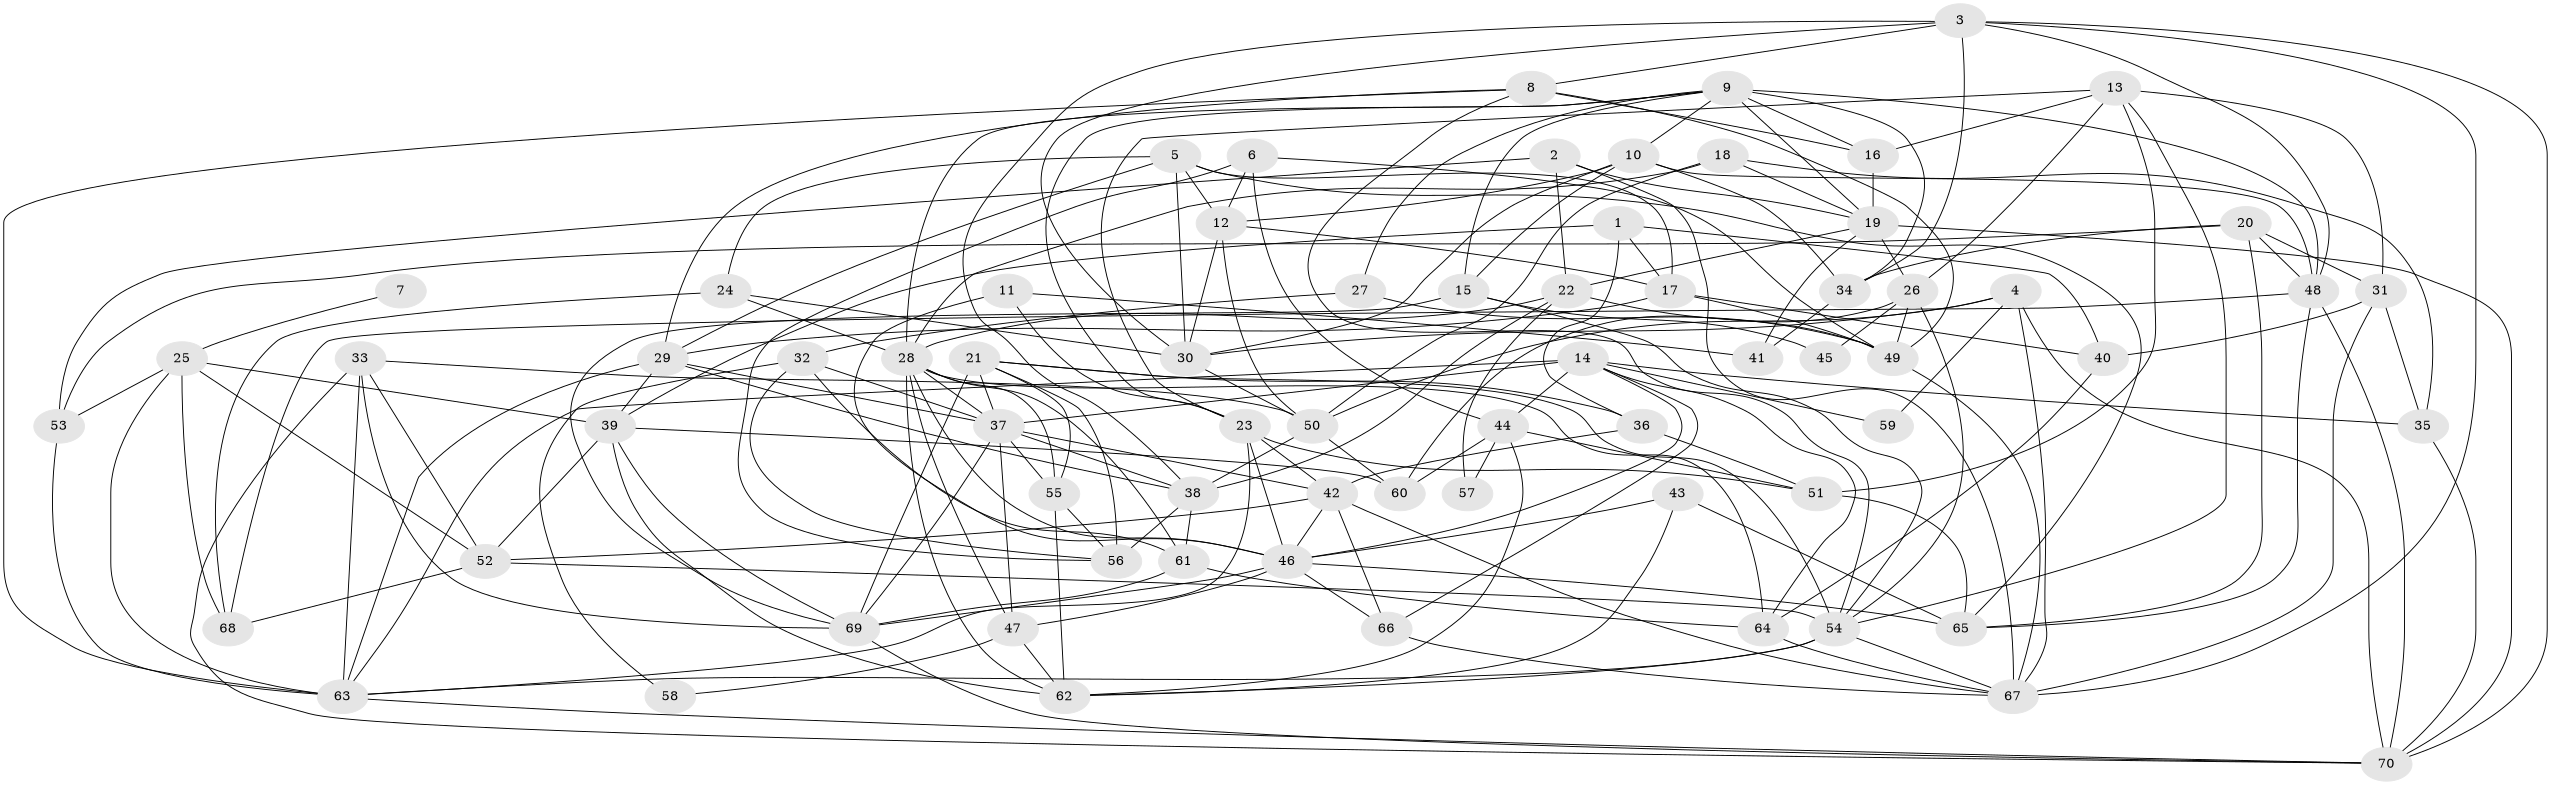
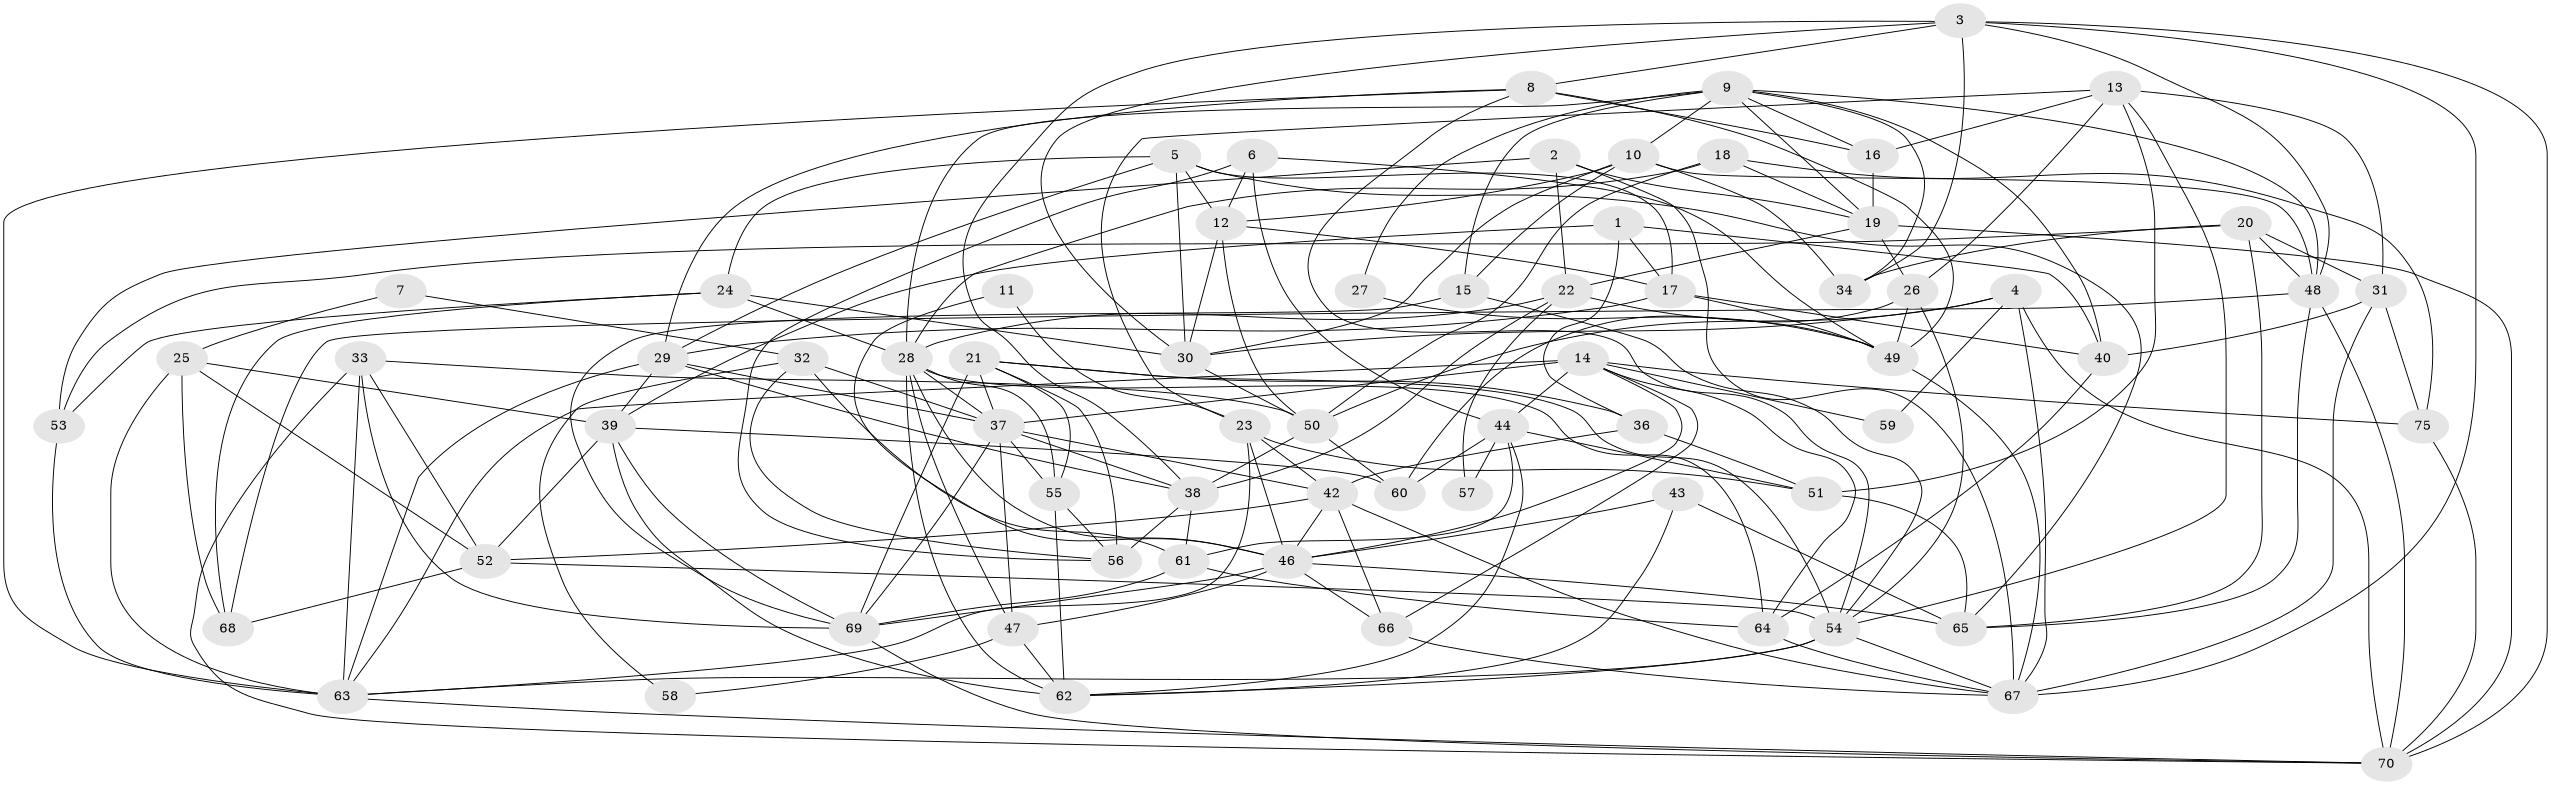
  graph {
    node [color=gray90 style=filled]
    edge [weight=1.0]
    1
    17
    36
    39
    40
    29
    49
    51
    42
    69
    52
    60
    62
    64
    48
    70
    65
    68
    2
    19
    22
    53
    67
-   41
    26
    38
    28
    57
    63
    3
    8
    30
    34
    16
    54
    50
    56
    61
    4
    59
    5
    12
    24
    37
    6
    44
    7
    25
    9
    10
    15
    23
    27
-   45
    46
    32
    55
    47
    11
    66
    13
    31
-   35
+   35 [label=75]
    14
    18
    20
    21
    58
    33
    43
    1 -- 17
    1 -- 36
    1 -- 39
    1 -- 40
    17 -- 40
    17 -- 29
    17 -- 49
    36 -- 51
    36 -- 42
    39 -- 69
    39 -- 52
    39 -- 60
    39 -- 62
    40 -- 64
    29 -- 39 [weight=2.0]
    29 -- 38
    29 -- 63
    29 -- 37
    49 -- 67
    51 -- 65
    42 -- 52
    42 -- 67
    42 -- 46
    42 -- 66
    69 -- 70
    52 -- 68
    52 -- 54
    64 -- 67
    48 -- 70
    48 -- 65
    48 -- 68
    2 -- 19
    2 -- 22
    2 -- 53
    2 -- 67
    19 -- 70
    19 -- 22
-   19 -- 41
    19 -- 26
    22 -- 49
    22 -- 38
    22 -- 28
    22 -- 57
    53 -- 63
    26 -- 49 [weight=3.0]
    26 -- 60 [weight=2.0]
    26 -- 54
-   26 -- 45 [weight=2.0]
    38 -- 56
    38 -- 61
    28 -- 62
    28 -- 64
-   28 -- 61
+   44 -- 61
    28 -- 37
    28 -- 46 [weight=2.0]
    28 -- 55
    28 -- 47
    63 -- 70
    3 -- 48
    3 -- 70
    3 -- 67
    3 -- 38
    3 -- 8
    3 -- 30
    3 -- 34
    8 -- 29
    8 -- 49
    8 -- 63
    8 -- 16
    8 -- 54
    30 -- 50
-   34 -- 41
    16 -- 19
    54 -- 62
    54 -- 67
    54 -- 63
    50 -- 60
    50 -- 38
    61 -- 69
    61 -- 64
    4 -- 70
    4 -- 67
    4 -- 30
    4 -- 50
    4 -- 59
    5 -- 17
    5 -- 29
    5 -- 65
    5 -- 30
    5 -- 12
    5 -- 24
    12 -- 17
    12 -- 30
    12 -- 50
    24 -- 68
-   25 -- 53
+   24 -- 53
    24 -- 28
    24 -- 30
    37 -- 42
    37 -- 69
    37 -- 38
    37 -- 55
    37 -- 47
    6 -- 49
    6 -- 56
    6 -- 12
    6 -- 44
    44 -- 51
    44 -- 60
    44 -- 62
    44 -- 57 [weight=2.0]
    7 -- 25
    25 -- 39
    25 -- 52
    25 -- 68
    25 -- 63 [weight=2.0]
    9 -- 48
    9 -- 19
    9 -- 28
    9 -- 34
    9 -- 16
    9 -- 10
    9 -- 15
-   9 -- 23
+   9 -- 40
    9 -- 27
    10 -- 48
    10 -- 30
    10 -- 34
    10 -- 12
    10 -- 15
    15 -- 69
    15 -- 54
-   15 -- 45
    23 -- 51
    23 -- 42
    23 -- 63
    23 -- 46
    27 -- 49
-   27 -- 32
+   7 -- 32
    46 -- 69
    46 -- 65
    46 -- 47
    46 -- 66
    32 -- 56
    32 -- 61
    32 -- 37
    32 -- 58
    55 -- 62
    55 -- 56
    47 -- 62
    47 -- 58
-   11 -- 41
    11 -- 23
    11 -- 46
    66 -- 67
    13 -- 51
    13 -- 26
    13 -- 16
    13 -- 54
    13 -- 23
    13 -- 31
    31 -- 40
    31 -- 67
    31 -- 35
    35 -- 70
    14 -- 64
    14 -- 63
    14 -- 59
    14 -- 37
    14 -- 44
    14 -- 46
    14 -- 66
    14 -- 35
    18 -- 19
    18 -- 28
    18 -- 50
    18 -- 35
    20 -- 48
    20 -- 65
    20 -- 53
    20 -- 34
    20 -- 31
    21 -- 36
    21 -- 69
    21 -- 54
    21 -- 56
    21 -- 37
    21 -- 55
    33 -- 69 [weight=2.0]
    33 -- 52
    33 -- 70
    33 -- 63
    33 -- 50
    43 -- 62
    43 -- 65
    43 -- 46
  }
